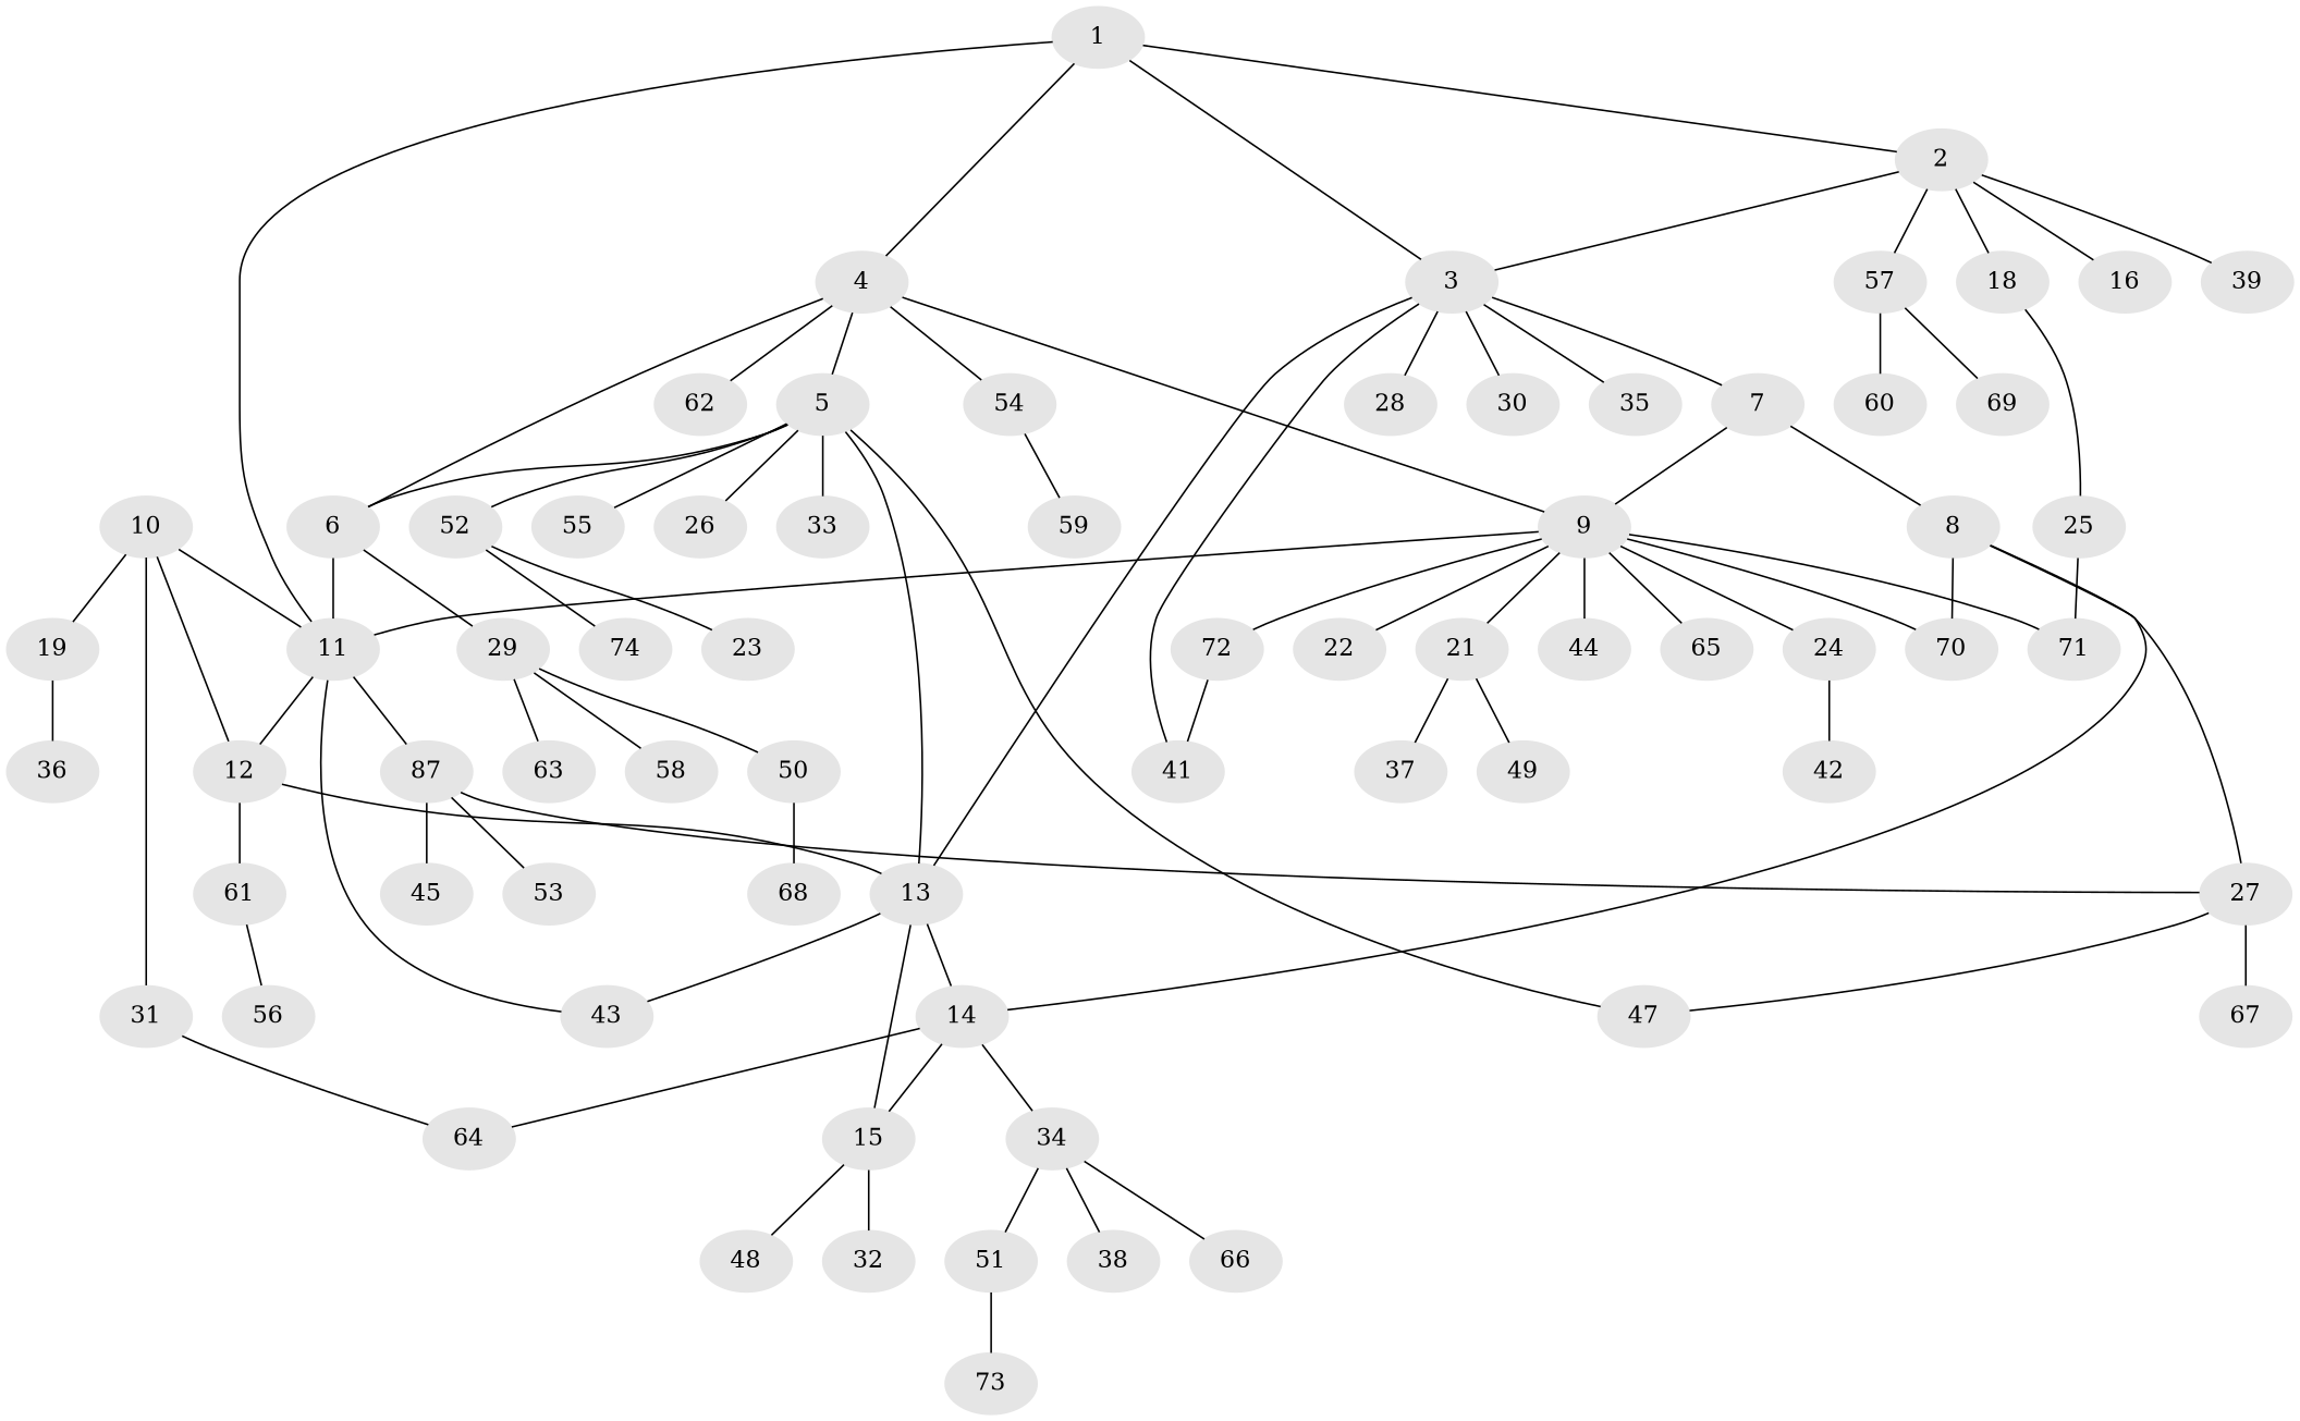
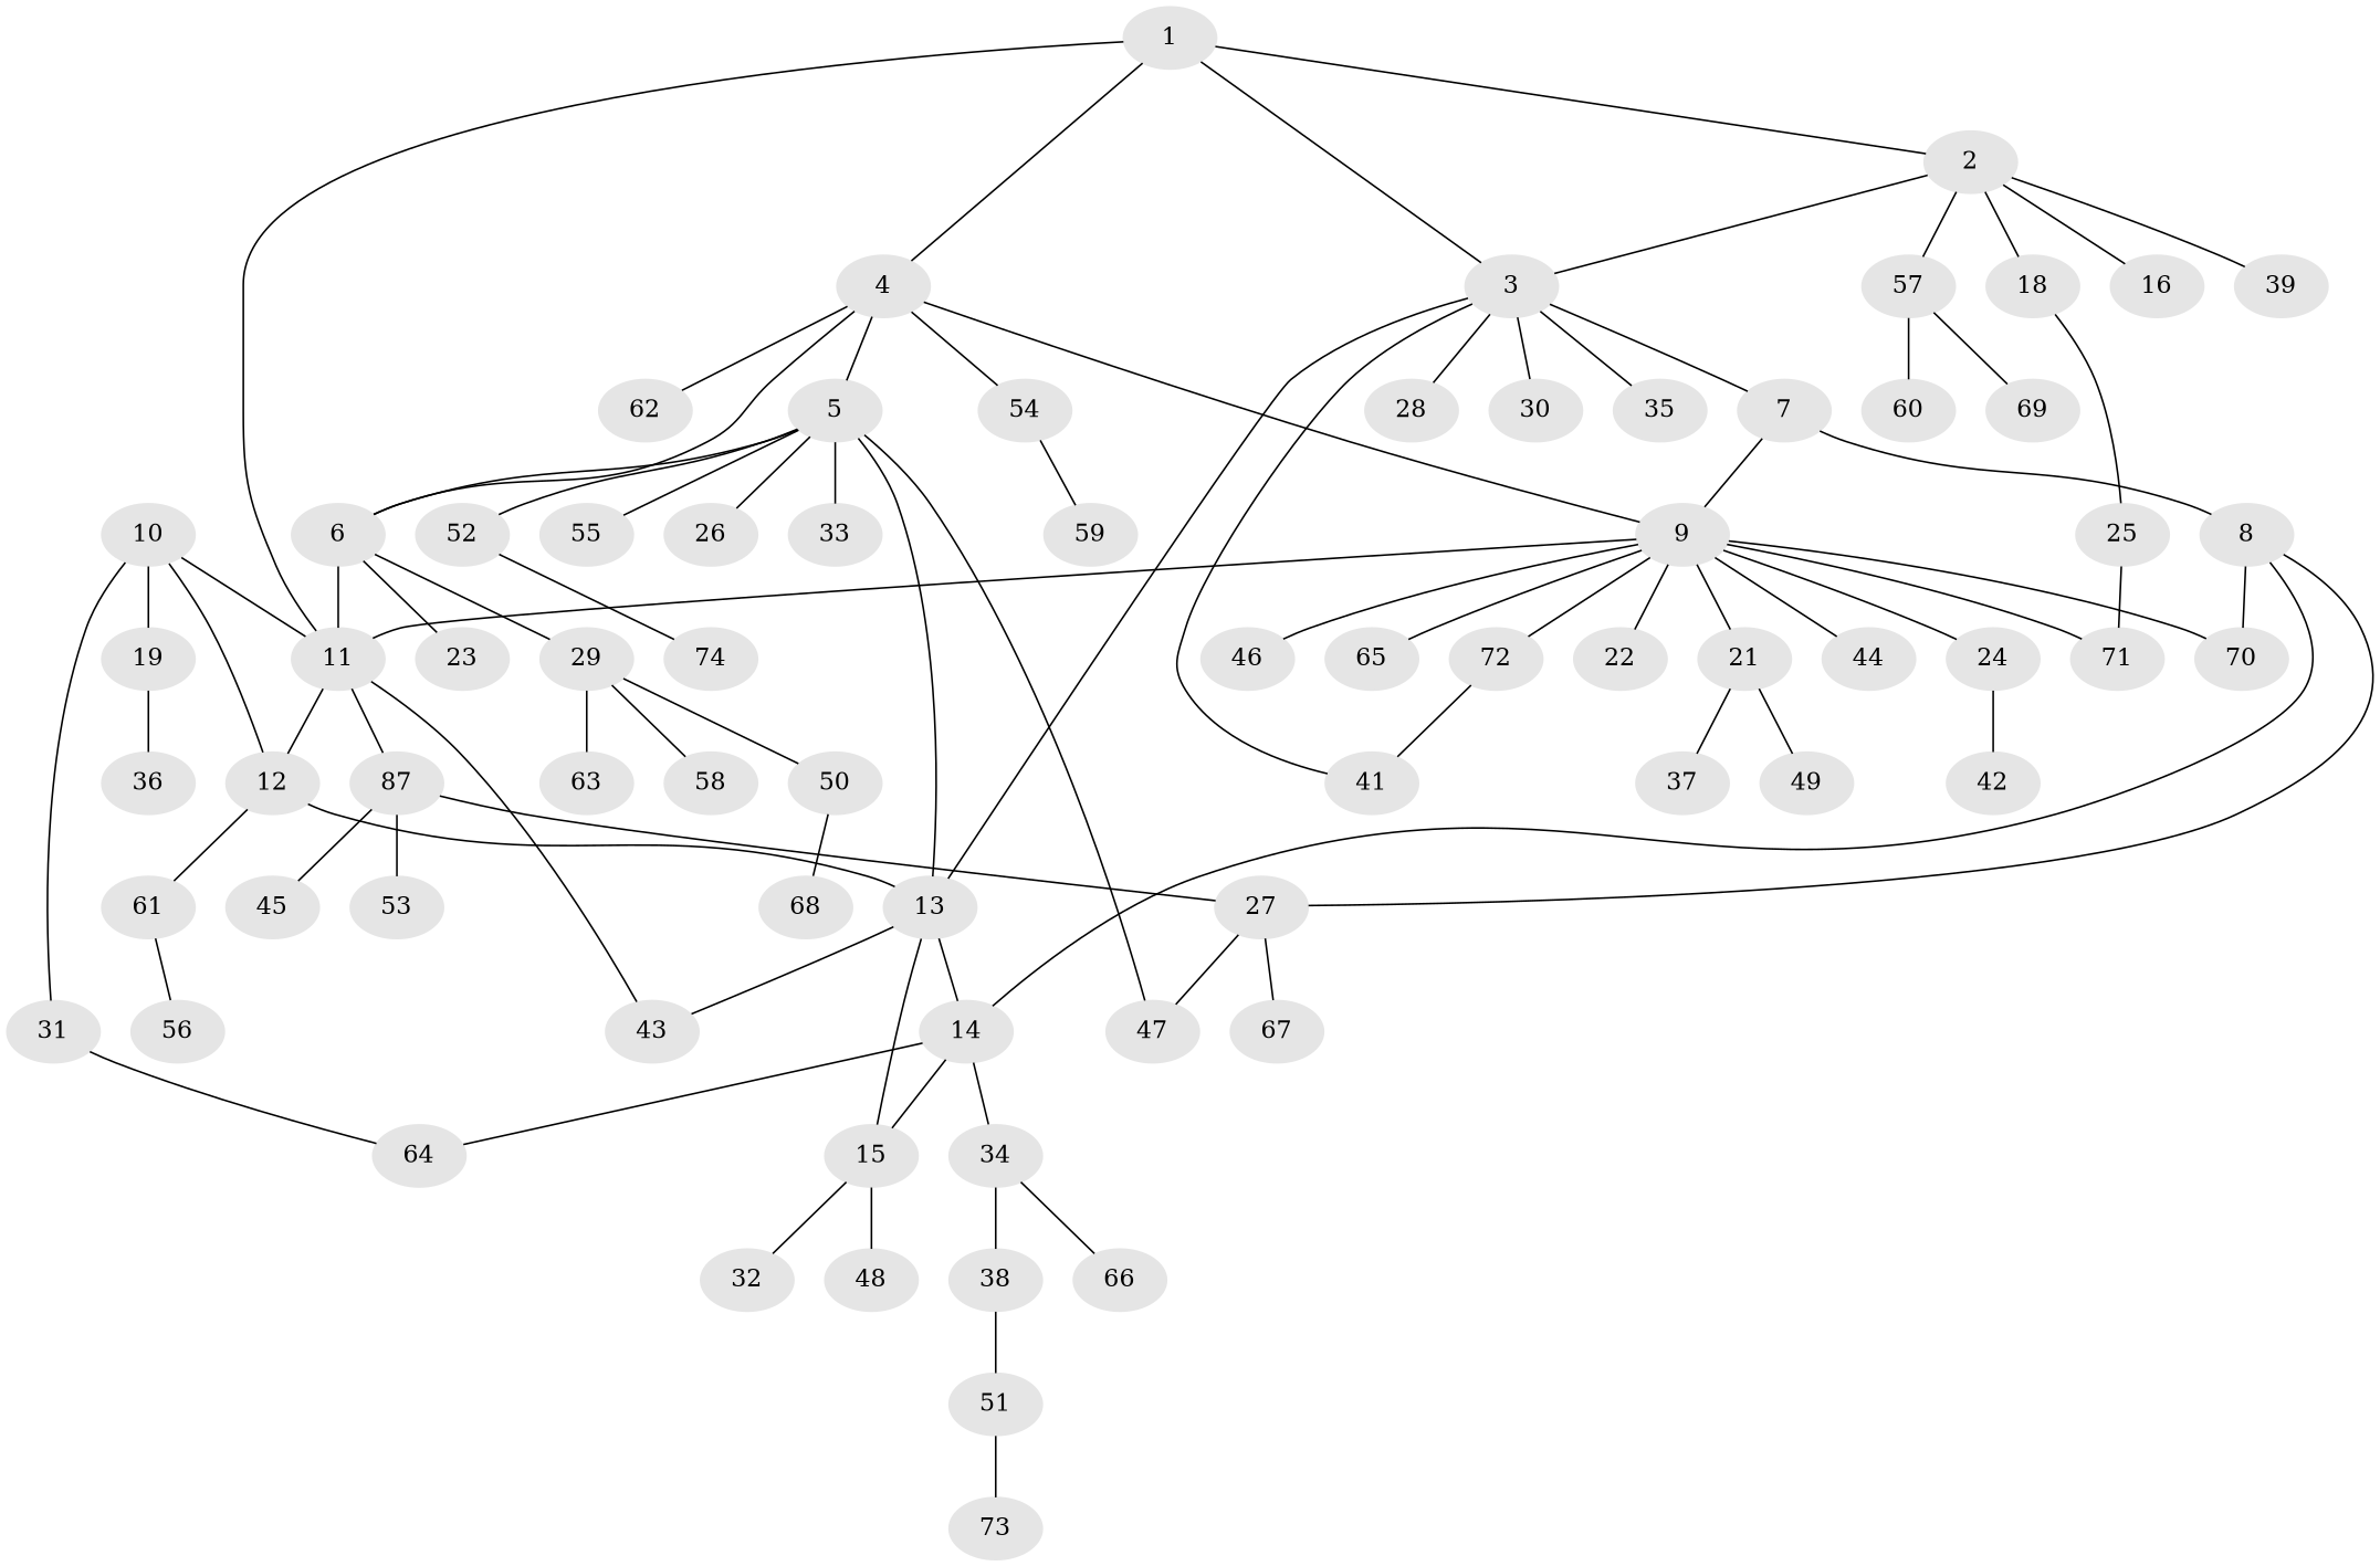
  graph {
    node [color=gray90 style=filled]
    1
    2
    3
    4
    11
    16
    18
    39
    57
    7
    13
    28
    30
    35
    41
    5
    6
    9
    54
    62
    12
    n22 [label=87]
    43
    25
    60
    69
    8
    14
    15
    26
    33
    47
    52
    55
    23
    29
    21
    22
    24
    44
+   46
    65
    70
    71
    72
    59
    74
    50
    58
    63
    27
    34
    64
    67
    37
    49
    42
    10
    19
    31
    61
    36
    45
    53
    56
    32
    48
    38
    66
    68
    51
    73
    1 -- 2
    1 -- 3
    1 -- 4
    1 -- 11
    2 -- 3
    2 -- 16
    2 -- 18
    2 -- 39
    2 -- 57
    3 -- 7
    3 -- 13
    3 -- 28
    3 -- 30
    3 -- 35
    3 -- 41
    4 -- 5
    4 -- 6
    4 -- 9
    4 -- 54
    4 -- 62
    11 -- 12
    11 -- n22
    11 -- 43
    18 -- 25
    57 -- 60
    57 -- 69
    7 -- 9
    7 -- 8
    13 -- 43
    13 -- 14
    13 -- 15
    5 -- 13
    5 -- 6
    5 -- 26
    5 -- 33
    5 -- 47
    5 -- 52
    5 -- 55
    6 -- 11
-   52 -- 23
+   6 -- 23
    6 -- 29
    9 -- 11
    9 -- 21
    9 -- 22
    9 -- 24
    9 -- 44
+   9 -- 46
    9 -- 65
    9 -- 70
    9 -- 71
    9 -- 72
    54 -- 59
    12 -- 13
    12 -- 61
    n22 -- 27
    n22 -- 45
    n22 -- 53
    25 -- 71
    8 -- 14
    8 -- 70
    8 -- 27
    14 -- 15
    14 -- 34
    14 -- 64
    15 -- 32
    15 -- 48
    52 -- 74
    29 -- 50
    29 -- 58
    29 -- 63
    21 -- 37
    21 -- 49
    24 -- 42
    72 -- 41
    50 -- 68
    27 -- 47
    27 -- 67
    34 -- 38
    34 -- 66
    10 -- 11
    10 -- 12
    10 -- 19
    10 -- 31
    19 -- 36
    31 -- 64
    61 -- 56
-   34 -- 51
+   38 -- 51
    51 -- 73
  }
